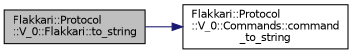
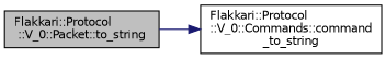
  digraph {
    rankdir=LR
    node [color=black fontname=Helvetica fontsize=10 shape=record style=filled]
-   n1 [fillcolor=grey75 fontcolor=black height=0.2 label="Flakkari::Protocol\l::V_0::Flakkari::to_string" width=0.4]
+   n1 [fillcolor=grey75 fontcolor=black height=0.2 label="Flakkari::Protocol\l::V_0::Packet::to_string" width=0.4]
    n2 [fillcolor=white height=0.2 label="Flakkari::Protocol\l::V_0::Commands::command\l_to_string" width=0.4]
    n1 -> n2 [color=midnightblue fontname=Helvetica fontsize=10 labelfontname=Helvetica labelfontsize=10 style=solid]
  }
